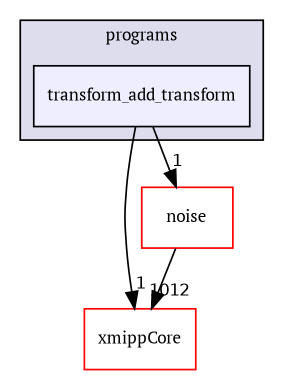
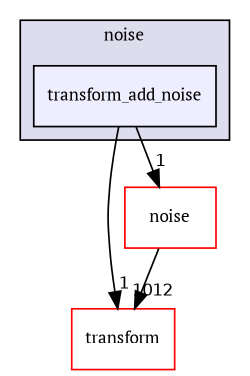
  digraph {
    compound=true
    fontname="PT Serif"
    node [fillcolor=white fontname="PT Serif" fontsize=10 shape=box style=filled color=red]
    edge [fontname="PT Serif" headlabel=1 labeldistance=1.5 labelfontname=Helvetica labelfontsize=10]
-   n1 [fillcolor="#eeeeff" label=transform_add_transform pencolor=black color=""]
-   n2 [label=xmippCore]
+   n1 [fillcolor="#eeeeff" label=transform_add_noise pencolor=black color=""]
+   n2 [label=transform]
    n3 [label=noise]
    subgraph cluster_1 {
      bgcolor="#ddddee"
      fontsize=10
-     label=programs
+     label=noise
      pencolor=black
      n1
    }
    n1 -> n2
    n1 -> n3
    n3 -> n2 [headlabel=1012]
  }
